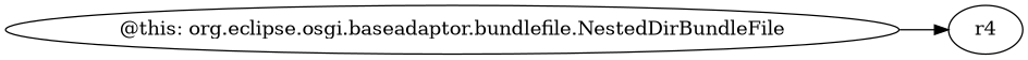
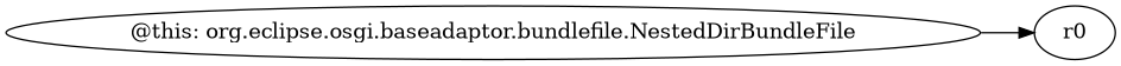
  digraph {
    rankdir=LR
    n1 [label="@this: org.eclipse.osgi.baseadaptor.bundlefile.NestedDirBundleFile"]
-   n2 [label=r4]
+   n2 [label=r0]
    n1 -> n2
  }
